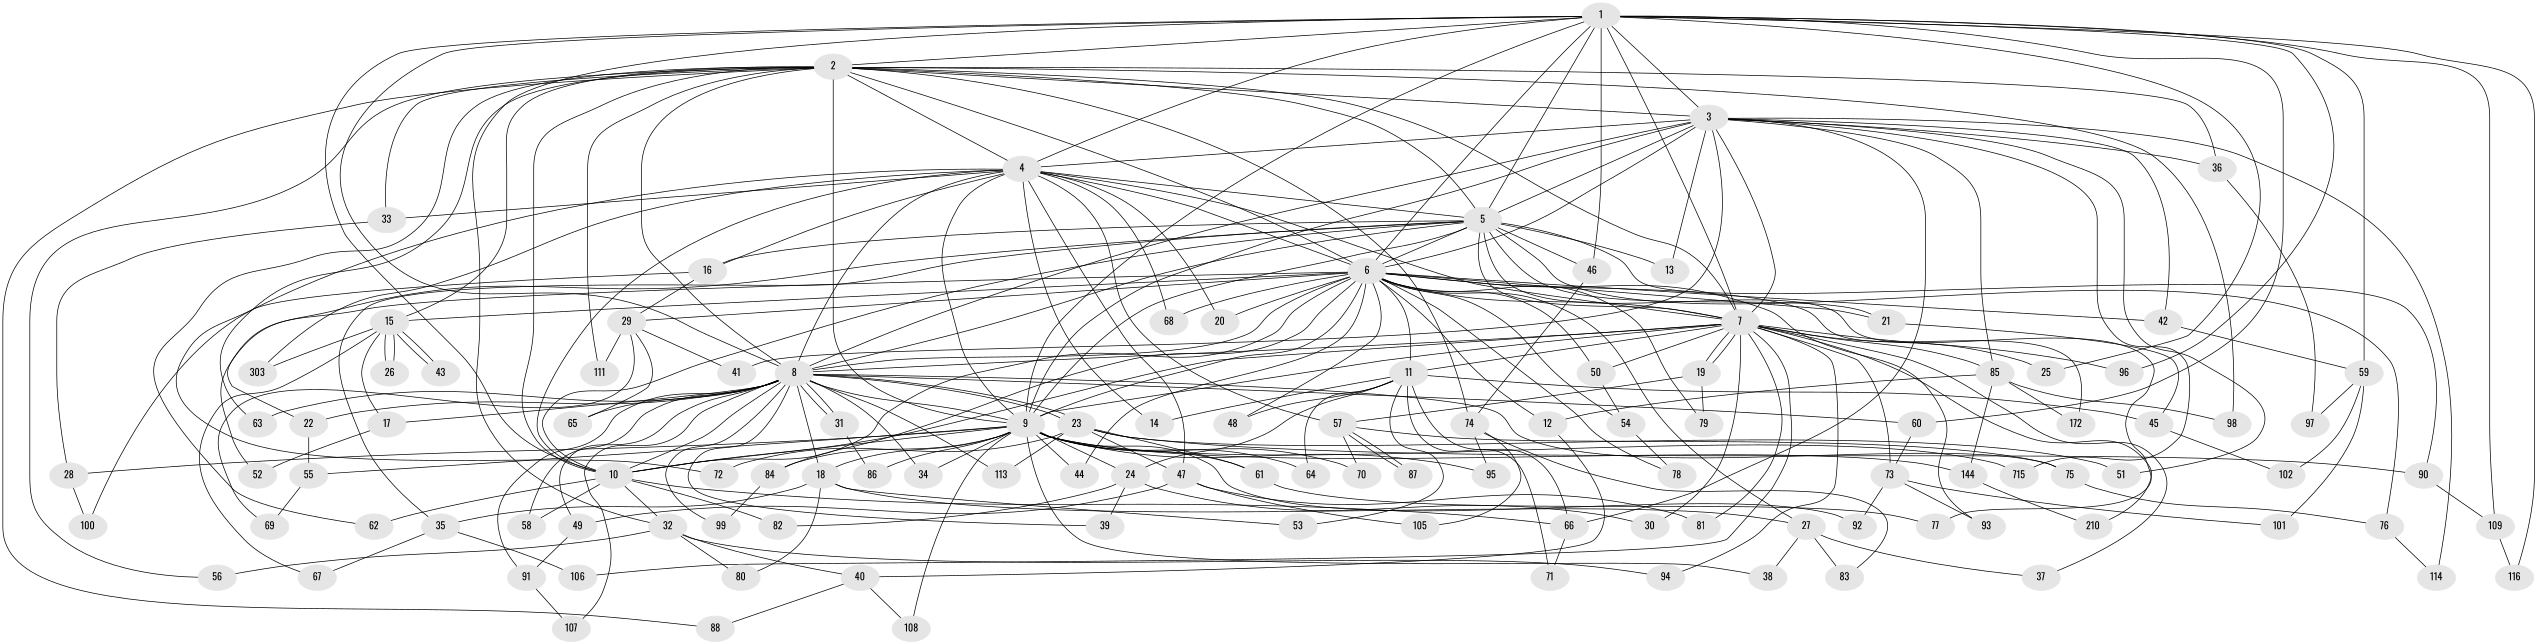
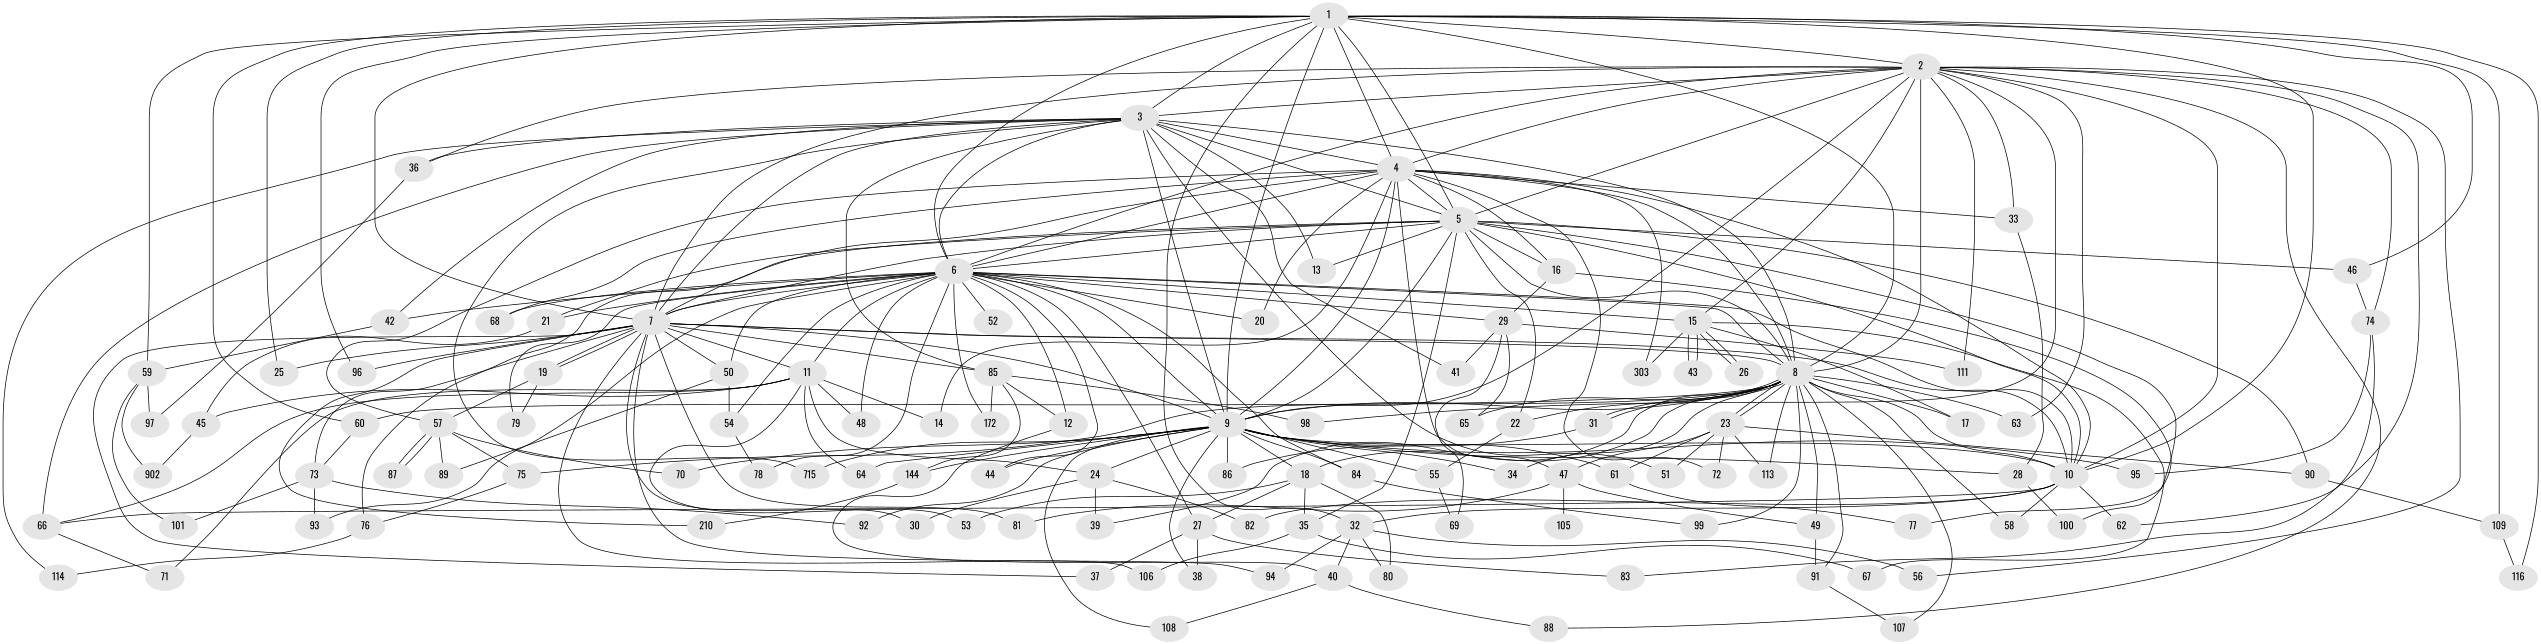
  graph {
    fontname=Oswald
    node [color=gray90 fontname=Oswald style=filled]
    edge [fontname=Oswald]
    1
    2
    3
    4
    5
    6
    7
    8
    9
    10
    25
    32
    46
    59
    60
    96
    109
    116
    15
    33
    36
    56
    62
    63
    74
    88
    98
    111
    13
    41
    42
    51
    85
    114
    n35 [label=715]
    66
    14
    16
    20
    47
    57
    68
    72
    n44 [label=303]
    21
    22
    35
    76
    77
    90
    11
    12
    27
    29
    44
    48
    50
    52
    54
    78
    79
    84
    93
    n64 [label=172]
    19
    30
    37
    73
    81
    94
    106
    n72 [label=210]
    17
    18
    23
    31
    34
    39
    49
    58
    65
    75
    91
    99
    107
    113
    28
    24
    38
    55
    61
    64
    70
    86
    92
    95
    n97 [label=144]
    108
    82
    40
    80
    97
-   102
+   102 [label=902]
    101
    26
    43
    67
    83
    105
    100
+   89
    87
    45
    53
    71
    69
    1 -- 2
    1 -- 3
    1 -- 4
    1 -- 5
    1 -- 6
    1 -- 7
    1 -- 8
    1 -- 9
    1 -- 10
    1 -- 25
    1 -- 32
    1 -- 46
    1 -- 59
    1 -- 60
    1 -- 96
    1 -- 109
    1 -- 116
    2 -- 3
    2 -- 4
    2 -- 5
    2 -- 6
    2 -- 7
    2 -- 8
    2 -- 9
    2 -- 10
    2 -- 15
    2 -- 33
    2 -- 36
    2 -- 56
    2 -- 62
    2 -- 63
    2 -- 74
    2 -- 88
    2 -- 98
    2 -- 111
    3 -- 4
    3 -- 5
    3 -- 6
    3 -- 7
    3 -- 8
    3 -- 9
    3 -- 36
    3 -- 13
    3 -- 41
    3 -- 42
    3 -- 51
    3 -- 85
    3 -- 114
    3 -- n35
    3 -- 66
    4 -- 5
    4 -- 6
    4 -- 7
    4 -- 8
    4 -- 9
    4 -- 10
    4 -- 33
    4 -- 14
    4 -- 16
    4 -- 20
    4 -- 47
    4 -- 57
    4 -- 68
    4 -- 72
    4 -- n44
    5 -- 6
    5 -- 7
    5 -- 8
    5 -- 9
    5 -- 10
    5 -- 46
    5 -- 13
    5 -- 16
    5 -- 21
    5 -- 22
    5 -- 35
    5 -- 76
    5 -- 77
    5 -- 90
    6 -- 7
    6 -- 8
    6 -- 9
    6 -- 10
    6 -- 15
    6 -- 42
    6 -- 20
    6 -- 68
    6 -- 21
    6 -- 11
    6 -- 12
    6 -- 27
    6 -- 29
    6 -- 44
    6 -- 48
    6 -- 50
    6 -- 52
    6 -- 54
    6 -- 78
    6 -- 79
    6 -- 84
    6 -- 93
    6 -- n64
    7 -- 8
    7 -- 9
    7 -- 10
    7 -- 25
    7 -- 96
    7 -- 85
    7 -- 11
    7 -- 50
    7 -- 19
    7 -- 19
    7 -- 30
    7 -- 37
    7 -- 73
    7 -- 81
    7 -- 94
    7 -- 106
    7 -- n72
    8 -- 9
    8 -- 10
    8 -- 60
    8 -- 63
    8 -- 22
    8 -- 17
    8 -- 18
    8 -- 23
    8 -- 23
    8 -- 31
    8 -- 31
    8 -- 34
    8 -- 39
    8 -- 49
    8 -- 58
    8 -- 65
    8 -- 75
    8 -- 91
    8 -- 99
    8 -- 107
    8 -- 113
    9 -- 10
    9 -- n35
    9 -- 44
    9 -- 84
    9 -- 18
    9 -- 34
    9 -- 28
    9 -- 24
    9 -- 38
    9 -- 55
    9 -- 61
    9 -- 64
    9 -- 70
    9 -- 86
    9 -- 92
    9 -- 95
    9 -- n97
    9 -- 108
    10 -- 32
    10 -- 62
    10 -- 66
    10 -- 58
    10 -- 82
    32 -- 56
    32 -- 94
    32 -- 40
    32 -- 80
    46 -- 74
    59 -- 97
    59 -- 102
    59 -- 101
    60 -- 73
    109 -- 116
    15 -- n44
    15 -- 17
    15 -- 26
    15 -- 26
    15 -- 43
    15 -- 43
    15 -- 67
    33 -- 28
    36 -- 97
    74 -- 95
    74 -- 83
-   74 -- 105
    42 -- 59
    85 -- 98
    85 -- 12
    85 -- n64
    85 -- n97
    66 -- 71
    16 -- 29
    16 -- 100
    47 -- 81
    47 -- 49
    47 -- 105
    57 -- 75
    57 -- 70
+   57 -- 89
    57 -- 87
    57 -- 87
    21 -- 45
    22 -- 55
    35 -- 106
    35 -- 67
    76 -- 114
    90 -- 109
    11 -- 66
    11 -- 14
    11 -- 48
    11 -- 24
    11 -- 64
    11 -- 45
    11 -- 53
    11 -- 71
    12 -- 40
    27 -- 37
    27 -- 38
    27 -- 83
    29 -- 111
    29 -- 41
    29 -- 65
    29 -- 69
    50 -- 54
+   50 -- 89
    54 -- 78
    84 -- 99
    19 -- 57
    19 -- 79
    73 -- 93
    73 -- 92
    73 -- 101
-   17 -- 52
    18 -- 35
    18 -- 27
    18 -- 80
    18 -- 53
    23 -- 51
    23 -- 47
    23 -- 72
    23 -- 90
    23 -- 113
    23 -- 61
    31 -- 86
    49 -- 91
    75 -- 76
    91 -- 107
    28 -- 100
    24 -- 30
    24 -- 39
    24 -- 82
    55 -- 69
    61 -- 77
    n97 -- n72
    40 -- 88
    40 -- 108
    45 -- 102
  }
